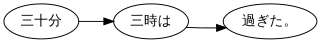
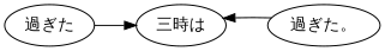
  digraph {
    fontname="Noto Sans"
    rankdir=LR
    node [fontname="Noto Sans"]
    edge [fontname="Noto Sans"]
    n1 [label="三時は"]
    n2 [label="過ぎた。"]
-   n3 [label="三十分"]
-   n1 -> n2
+   n3 [label="過ぎた"]
+   n2 -> n1
    n3 -> n1
  }
